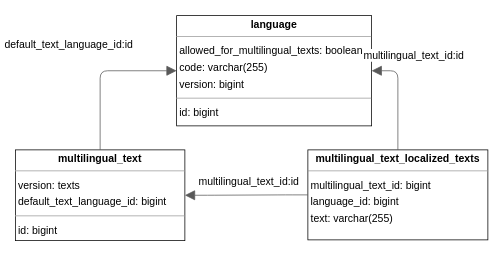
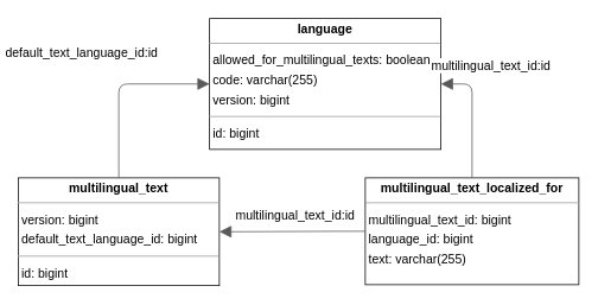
  <mxCell id="0" />
  <mxCell id="1" parent="0" />
  <mxCell id="2" value="&lt;p style=&quot;margin:0px;margin-top:4px;text-align:center;&quot;&gt;&lt;b&gt;language&lt;/b&gt;&lt;/p&gt;&lt;hr size=&quot;1&quot;/&gt;&lt;p style=&quot;margin:0 0 0 4px;line-height:1.6;&quot;&gt; allowed_for_multilingual_texts: boolean&lt;br/&gt; code: varchar(255)&lt;br/&gt; version: bigint&lt;/p&gt;&lt;hr size=&quot;1&quot;/&gt;&lt;p style=&quot;margin:0 0 0 4px;line-height:1.6;&quot;&gt; id: bigint&lt;/p&gt;" style="verticalAlign=top;align=left;overflow=fill;fontSize=14;fontFamily=Helvetica;html=1;rounded=0;shadow=0;comic=0;labelBackgroundColor=none;strokeWidth=1;" parent="1" vertex="1"><mxGeometry x="235" y="20" width="260" height="147" as="geometry" /></mxCell>
- <mxCell id="3" value="&lt;p style=&quot;margin:0px;margin-top:4px;text-align:center;&quot;&gt;&lt;b&gt;multilingual_text&lt;/b&gt;&lt;/p&gt;&lt;hr size=&quot;1&quot;/&gt;&lt;p style=&quot;margin:0 0 0 4px;line-height:1.6;&quot;&gt; version: texts&lt;br/&gt; default_text_language_id: bigint&lt;/p&gt;&lt;hr size=&quot;1&quot;/&gt;&lt;p style=&quot;margin:0 0 0 4px;line-height:1.6;&quot;&gt; id: bigint&lt;/p&gt;" style="verticalAlign=top;align=left;overflow=fill;fontSize=14;fontFamily=Helvetica;html=1;rounded=0;shadow=0;comic=0;labelBackgroundColor=none;strokeWidth=1;" parent="1" vertex="1"><mxGeometry x="20" y="199" width="226" height="121" as="geometry" /></mxCell>
- <mxCell id="4" value="&lt;p style=&quot;margin:0px;margin-top:4px;text-align:center;&quot;&gt;&lt;b&gt;multilingual_text_localized_texts&lt;/b&gt;&lt;/p&gt;&lt;hr size=&quot;1&quot;/&gt;&lt;p style=&quot;margin:0 0 0 4px;line-height:1.6;&quot;&gt; multilingual_text_id: bigint&lt;br/&gt; language_id: bigint&lt;br/&gt; text: varchar(255)&lt;/p&gt;" style="verticalAlign=top;align=left;overflow=fill;fontSize=14;fontFamily=Helvetica;html=1;rounded=0;shadow=0;comic=0;labelBackgroundColor=none;strokeWidth=1;" parent="1" vertex="1"><mxGeometry x="410" y="199" width="240" height="120" as="geometry" /></mxCell>
+ <mxCell id="3" value="&lt;p style=&quot;margin:0px;margin-top:4px;text-align:center;&quot;&gt;&lt;b&gt;multilingual_text&lt;/b&gt;&lt;/p&gt;&lt;hr size=&quot;1&quot;/&gt;&lt;p style=&quot;margin:0 0 0 4px;line-height:1.6;&quot;&gt; version: bigint&lt;br/&gt; default_text_language_id: bigint&lt;/p&gt;&lt;hr size=&quot;1&quot;/&gt;&lt;p style=&quot;margin:0 0 0 4px;line-height:1.6;&quot;&gt; id: bigint&lt;/p&gt;" style="verticalAlign=top;align=left;overflow=fill;fontSize=14;fontFamily=Helvetica;html=1;rounded=0;shadow=0;comic=0;labelBackgroundColor=none;strokeWidth=1;" parent="1" vertex="1"><mxGeometry x="20" y="199" width="226" height="121" as="geometry" /></mxCell>
+ <mxCell id="4" value="&lt;p style=&quot;margin:0px;margin-top:4px;text-align:center;&quot;&gt;&lt;b&gt;multilingual_text_localized_for&lt;/b&gt;&lt;/p&gt;&lt;hr size=&quot;1&quot;/&gt;&lt;p style=&quot;margin:0 0 0 4px;line-height:1.6;&quot;&gt; multilingual_text_id: bigint&lt;br/&gt; language_id: bigint&lt;br/&gt; text: varchar(255)&lt;/p&gt;" style="verticalAlign=top;align=left;overflow=fill;fontSize=14;fontFamily=Helvetica;html=1;rounded=0;shadow=0;comic=0;labelBackgroundColor=none;strokeWidth=1;" parent="1" vertex="1"><mxGeometry x="410" y="199" width="240" height="120" as="geometry" /></mxCell>
  <mxCell id="5" value="" style="edgeStyle=entityRelationEdgeStyle;fontSize=12;html=1;endArrow=none;startArrow=block;rounded=1;exitX=1;exitY=0.5;exitDx=0;exitDy=0;entryX=0;entryY=0.5;entryDx=0;entryDy=0;endSize=11;startSize=11;strokeColor=#595959;startFill=1;endFill=0;" parent="1" source="3" target="4" edge="1"><mxGeometry width="100" height="100" relative="1" as="geometry"><mxPoint x="360" y="390" as="sourcePoint" /><mxPoint x="460" y="290" as="targetPoint" /></mxGeometry></mxCell>
  <mxCell id="6" value="&lt;span style=&quot;text-align: left;&quot;&gt;multilingual_text_id:id&lt;/span&gt;" style="edgeLabel;html=1;align=center;verticalAlign=middle;resizable=0;points=[];fontSize=14;" parent="5" vertex="1" connectable="0"><mxGeometry x="-0.214" y="-3" relative="1" as="geometry"><mxPoint x="20" y="-22" as="offset" /></mxGeometry></mxCell>
  <mxCell id="7" value="" style="edgeStyle=orthogonalEdgeStyle;fontSize=12;html=1;endArrow=none;startArrow=block;rounded=1;exitX=0;exitY=0.5;exitDx=0;exitDy=0;entryX=0.5;entryY=0;entryDx=0;entryDy=0;strokeWidth=1;endSize=11;startSize=11;sourcePerimeterSpacing=0;targetPerimeterSpacing=0;startFill=1;endFill=0;strokeColor=#595959;" parent="1" source="2" target="3" edge="1"><mxGeometry width="100" height="100" relative="1" as="geometry"><mxPoint x="270" y="300" as="sourcePoint" /><mxPoint x="110" y="160" as="targetPoint" /></mxGeometry></mxCell>
  <mxCell id="8" value="&lt;span style=&quot;text-align: left;&quot;&gt;default_text_language_id:id&lt;/span&gt;" style="edgeLabel;html=1;align=center;verticalAlign=middle;resizable=0;points=[];fontSize=14;" parent="7" vertex="1" connectable="0"><mxGeometry x="0.288" y="14" relative="1" as="geometry"><mxPoint x="-57" y="-67" as="offset" /></mxGeometry></mxCell>
  <mxCell id="9" value="" style="edgeStyle=orthogonalEdgeStyle;fontSize=12;html=1;endArrow=none;startArrow=block;rounded=1;exitX=1;exitY=0.5;exitDx=0;exitDy=0;entryX=0.5;entryY=0;entryDx=0;entryDy=0;strokeWidth=1;endSize=11;startSize=11;sourcePerimeterSpacing=0;targetPerimeterSpacing=0;strokeColor=#595959;startFill=1;endFill=0;" parent="1" source="2" target="4" edge="1"><mxGeometry width="100" height="100" relative="1" as="geometry"><mxPoint x="220" y="-6.5" as="sourcePoint" /><mxPoint x="121" y="208" as="targetPoint" /></mxGeometry></mxCell>
  <mxCell id="10" value="&lt;span style=&quot;text-align: left;&quot;&gt;multilingual_text_id:id&lt;/span&gt;" style="edgeLabel;html=1;align=center;verticalAlign=middle;resizable=0;points=[];fontSize=14;" parent="9" vertex="1" connectable="0"><mxGeometry x="0.288" y="14" relative="1" as="geometry"><mxPoint x="6" y="-76" as="offset" /></mxGeometry></mxCell>
